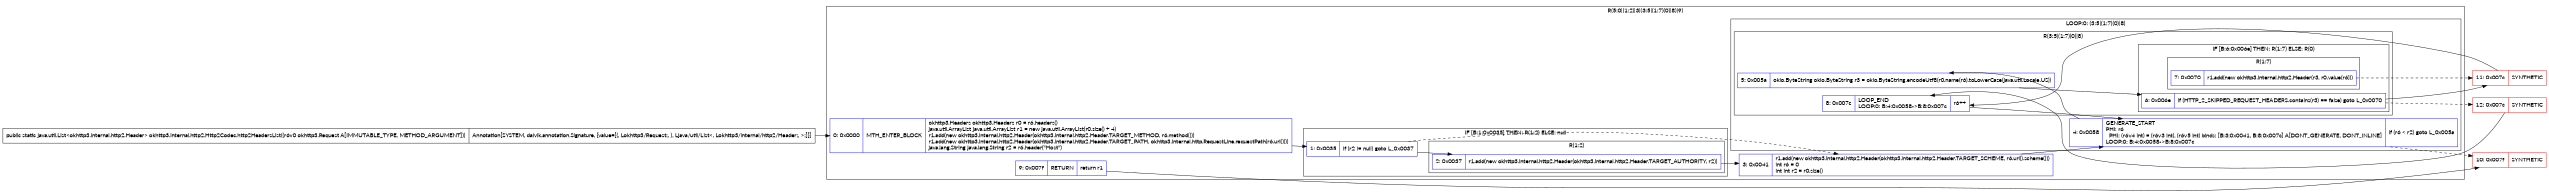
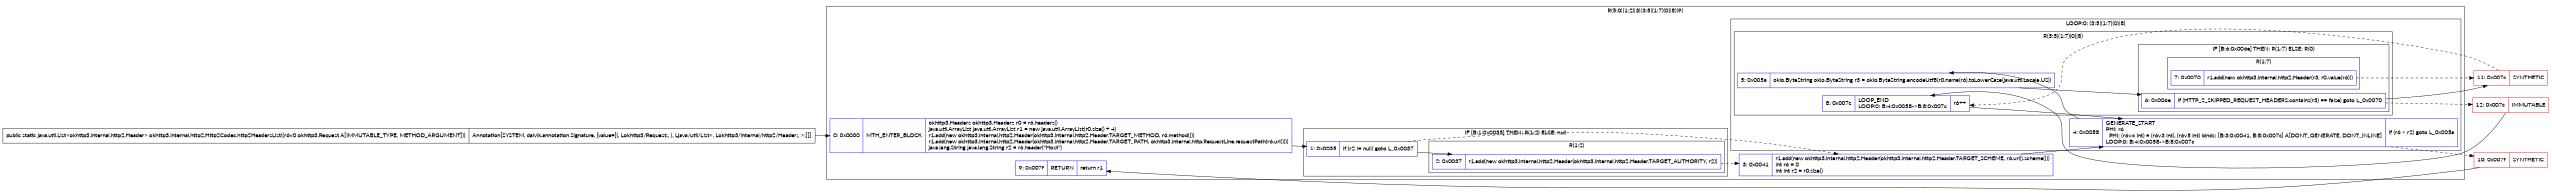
  digraph {
    fontname=Lato
    rankdir=LR
    node [color=blue fontname=Lato shape=record]
    edge [fontname=Lato]
    n1 [label="{2\:\ 0x0037|r1.add(new okhttp3.internal.http2.Header(okhttp3.internal.http2.Header.TARGET_AUTHORITY, r2))\l}"]
    n2 [label="{1\:\ 0x0035|if (r2 != null) goto L_0x0037\l}"]
    n3 [label="{7\:\ 0x0070|r1.add(new okhttp3.internal.http2.Header(r3, r0.value(r6)))\l}"]
    n4 [label="{6\:\ 0x006e|if (HTTP_2_SKIPPED_REQUEST_HEADERS.contains(r3) == false) goto L_0x0070\l}"]
    n5 [label="{5\:\ 0x005a|okio.ByteString okio.ByteString r3 = okio.ByteString.encodeUtf8(r0.name(r6).toLowerCase(java.util.Locale.US))\l}"]
    n6 [label="{8\:\ 0x007c|LOOP_END\lLOOP:0: B:4:0x0058\-\>B:8:0x007c\l|r6++\l}"]
    n7 [label="{4\:\ 0x0058|GENERATE_START\lPHI: r6 \l  PHI: (r6v4 int) = (r6v3 int), (r6v5 int) binds: [B:3:0x0041, B:8:0x007c] A[DONT_GENERATE, DONT_INLINE]\lLOOP:0: B:4:0x0058\-\>B:8:0x007c\l|if (r6 \< r2) goto L_0x005a\l}"]
    n8 [label="{0\:\ 0x0000|MTH_ENTER_BLOCK\l|okhttp3.Headers okhttp3.Headers r0 = r6.headers()\ljava.util.ArrayList java.util.ArrayList r1 = new java.util.ArrayList(r0.size() + 4)\lr1.add(new okhttp3.internal.http2.Header(okhttp3.internal.http2.Header.TARGET_METHOD, r6.method()))\lr1.add(new okhttp3.internal.http2.Header(okhttp3.internal.http2.Header.TARGET_PATH, okhttp3.internal.http.RequestLine.requestPath(r6.url())))\ljava.lang.String java.lang.String r2 = r6.header(\"Host\")\l}"]
    n9 [label="{3\:\ 0x0041|r1.add(new okhttp3.internal.http2.Header(okhttp3.internal.http2.Header.TARGET_SCHEME, r6.url().scheme()))\lint r6 = 0\lint int r2 = r0.size()\l}"]
    n10 [label="{9\:\ 0x007f|RETURN\l|return r1\l}"]
    n11 [color=red label="{11\:\ 0x007c|SYNTHETIC\l}"]
-   n12 [color=red label="{12\:\ 0x007c|SYNTHETIC\l}"]
+   n12 [color=red label="{12\:\ 0x007c|IMMUTABLE\l}"]
    n13 [color=red label="{10\:\ 0x007f|SYNTHETIC\l}"]
    n14 [label="{public static java.util.List\<okhttp3.internal.http2.Header\> okhttp3.internal.http2.Http2Codec.http2HeadersList((r6v0 okhttp3.Request A[IMMUTABLE_TYPE, METHOD_ARGUMENT]))  | Annotation[SYSTEM, dalvik.annotation.Signature, \{value=[(, Lokhttp3\/Request;, ), Ljava\/util\/List\<, Lokhttp3\/internal\/http2\/Header;, \>;]\}]\l}" color=""]
    subgraph cluster_1 {
      label="R(5:0|(1:2)|3|(3:5|(1:7)(0)|8)|9)"
      n8
      n9
      n10
      subgraph cluster_2 {
        label="IF [B:1:0x0035] THEN: R(1:2) ELSE: null"
        n2
        subgraph cluster_3 {
          label="R(1:2)"
          n1
        }
      }
      subgraph cluster_4 {
        label="LOOP:0: (3:5|(1:7)(0)|8)"
        n7
        subgraph cluster_5 {
          label="R(3:5|(1:7)(0)|8)"
          n5
          n6
          subgraph cluster_6 {
            label="IF [B:6:0x006e] THEN: R(1:7) ELSE: R(0)"
            n4
            subgraph cluster_7 {
              label="R(1:7)"
              n3
            }
            subgraph cluster_8 {
              label="R(0)"
            }
          }
        }
      }
    }
-   n1 -> n9
+   n1 -> n9 [style=dashed]
    n2 -> n1
    n2 -> n9 [style=dashed]
    n3 -> n11 [style=dashed]
    n4 -> n11
    n4 -> n12 [style=dashed]
    n5 -> n4
    n6 -> n7
    n7 -> n5
    n7 -> n13 [style=dashed]
    n8 -> n2
    n9 -> n7
-   n11 -> n6
+   n11 -> n6 [style=dashed]
    n12 -> n6
-   n10 -> n13
+   n13 -> n10
    n14 -> n8
  }
